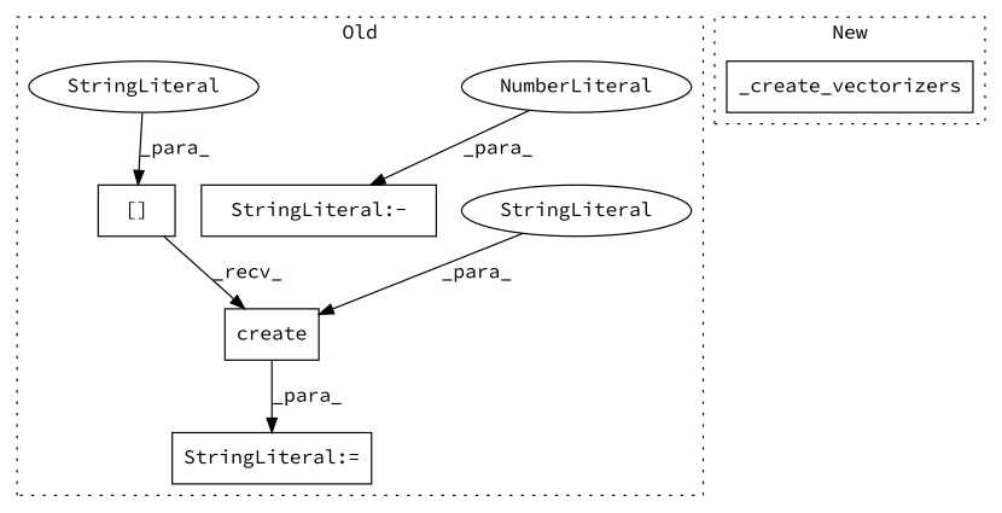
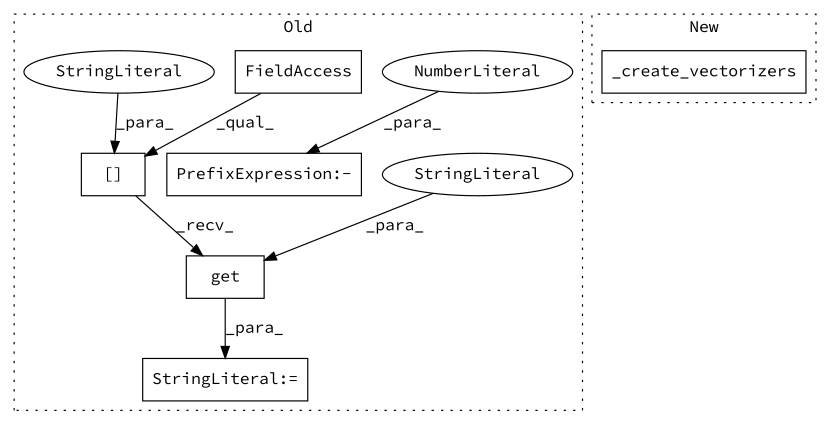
  digraph {
    fontname="Source Code Pro"
    node [a=32 fontname="Source Code Pro" l=1 shape=box]
    edge [fontname="Source Code Pro"]
-   n1 [l="4,1" label=create s="10987,11002"]
+   n1 [l="4,1" label=get s="10987,11002"]
    n2 [a=2 l="19,1" label="[]" s="10957,10985"]
    n3 [a=45 l=8 label=StringLiteral s=10991 shape=ellipse]
-   n4 [a=38 label="StringLiteral:-" s=11000]
+   n4 [a=38 label="PrefixExpression:-" s=11000]
    n5 [a=34 label=NumberLiteral s=11001 shape=ellipse]
+   n6 [a=22 l=18 label=FieldAccess s=10957]
    n7 [a=7 label="StringLiteral:=" s=10925]
    n8 [a=45 l=9 label=StringLiteral s=10976 shape=ellipse]
    n9 [l=21 label=_create_vectorizers s=10347]
    subgraph cluster_1 {
      label=Old
      style=dotted
      n1
      n2
      n3
      n4
      n5
+     n6
      n7
      n8
    }
    subgraph cluster_2 {
      label=New
      style=dotted
      n9
    }
    n1 -> n7 [label=_para_]
    n2 -> n1 [label=_recv_]
    n3 -> n1 [label=_para_]
    n5 -> n4 [label=_para_]
+   n6 -> n2 [label=_qual_]
    n8 -> n2 [label=_para_]
  }
